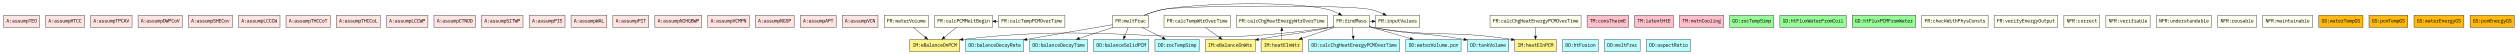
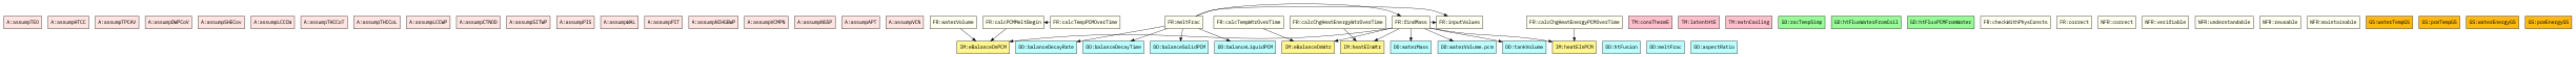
  digraph {
    fontname="IBM Plex Mono"
    node [color=black fillcolor=mistyrose fontname="IBM Plex Mono" shape=box style=filled]
    edge [fontname="IBM Plex Mono"]
    n1 [label="A:assumpTEO"]
    n2 [label="A:assumpHTCC"]
    n3 [label="A:assumpTPCAV"]
    n4 [label="A:assumpDWPCoV"]
    n5 [label="A:assumpSHECov"]
    n6 [label="A:assumpLCCCW"]
    n7 [label="A:assumpTHCCoT"]
    n8 [label="A:assumpTHCCoL"]
    n9 [label="A:assumpLCCWP"]
    n10 [label="A:assumpCTNOD"]
    n11 [label="A:assumpSITWP"]
    n12 [label="A:assumpPIS"]
    n13 [label="A:assumpWAL"]
    n14 [label="A:assumpPIT"]
    n15 [label="A:assumpNIHGBWP"]
    n16 [label="A:assumpVCMPN"]
    n17 [label="A:assumpNGSP"]
    n18 [label="A:assumpAPT"]
    n19 [label="A:assumpVCN"]
-   n20 [fillcolor=paleturquoise1 label="DD:calcChgHeatEnergyPCMOverTime"]
+   n20 [fillcolor=paleturquoise1 label="DD:waterMass"]
    n21 [fillcolor=paleturquoise1 label="DD:waterVolume.pcm"]
    n22 [fillcolor=paleturquoise1 label="DD:tankVolume"]
    n23 [fillcolor=paleturquoise1 label="DD:balanceDecayRate"]
    n24 [fillcolor=paleturquoise1 label="DD:balanceDecayTime"]
    n25 [fillcolor=paleturquoise1 label="DD:balanceSolidPCM"]
-   n26 [fillcolor=paleturquoise1 label="DD:rocTempSimp"]
+   n26 [fillcolor=paleturquoise1 label="DD:balanceLiquidPCM"]
    n27 [fillcolor=paleturquoise1 label="DD:htFusion"]
    n28 [fillcolor=paleturquoise1 label="DD:meltFrac"]
    n29 [fillcolor=paleturquoise1 label="DD:aspectRatio"]
    n30 [fillcolor=pink label="TM:consThermE"]
    n31 [fillcolor=pink label="TM:latentHtE"]
    n32 [fillcolor=pink label="TM:nwtnCooling"]
    n33 [fillcolor=palegreen label="GD:rocTempSimp"]
    n34 [fillcolor=palegreen label="GD:htFluxWaterFromCoil"]
    n35 [fillcolor=palegreen label="GD:htFluxPCMFromWater"]
    n36 [fillcolor=khaki1 label="IM:eBalanceOnWtr"]
    n37 [fillcolor=khaki1 label="IM:eBalanceOnPCM"]
    n38 [fillcolor=khaki1 label="IM:heatEInWtr"]
    n39 [fillcolor=khaki1 label="IM:heatEInPCM"]
    n40 [fillcolor=ivory label="FR:findMass"]
    n41 [fillcolor=ivory label="FR:inputValues"]
    n42 [fillcolor=ivory label="FR:meltFrac"]
    n43 [fillcolor=ivory label="FR:calcTempWtrOverTime"]
    n44 [fillcolor=ivory label="FR:calcTempPCMOverTime"]
    n45 [fillcolor=ivory label="FR:calcChgHeatEnergyWtrOverTime"]
    n46 [fillcolor=ivory label="FR:calcChgHeatEnergyPCMOverTime"]
    n47 [fillcolor=ivory label="FR:calcPCMMeltBegin"]
    n48 [fillcolor=ivory label="FR:waterVolume"]
    n49 [fillcolor=ivory label="FR:checkWithPhysConsts"]
-   n50 [fillcolor=ivory label="FR:verifyEnergyOutput"]
+   n50 [fillcolor=ivory label="FR:correct"]
    n51 [fillcolor=ivory label="NFR:correct"]
    n52 [fillcolor=ivory label="NFR:verifiable"]
    n53 [fillcolor=ivory label="NFR:understandable"]
    n54 [fillcolor=ivory label="NFR:reusable"]
    n55 [fillcolor=ivory label="NFR:maintainable"]
    n56 [fillcolor=darkgoldenrod1 label="GS:waterTempGS"]
    n57 [fillcolor=darkgoldenrod1 label="GS:pcmTempGS"]
    n58 [fillcolor=darkgoldenrod1 label="GS:waterEnergyGS"]
    n59 [fillcolor=darkgoldenrod1 label="GS:pcmEnergyGS"]
    subgraph sub_1 {
      rank=same
      n1
      n2
      n3
      n4
      n5
      n6
      n7
      n8
      n9
      n10
      n11
      n12
      n13
      n14
      n15
      n16
      n17
      n18
      n19
    }
    subgraph sub_2 {
      rank=same
      n20
      n21
      n22
      n23
      n24
      n25
      n26
      n27
      n28
      n29
    }
    subgraph sub_3 {
      rank=same
      n30
      n31
      n32
    }
    subgraph sub_4 {
      rank=same
      n33
      n34
      n35
    }
    subgraph sub_5 {
      rank=same
      n36
      n37
      n38
      n39
    }
    subgraph sub_6 {
      rank=same
      n40
      n41
      n42
      n43
      n44
      n45
      n46
      n47
      n48
      n49
      n50
      n51
      n52
      n53
      n54
      n55
    }
    subgraph sub_7 {
      rank=same
      n56
      n57
      n58
      n59
    }
    n40 -> n20
    n40 -> n21
    n40 -> n22
    n40 -> n36
    n40 -> n37
    n40 -> n38
    n40 -> n39
    n40 -> n41
    n42 -> n23
    n42 -> n24
    n42 -> n25
    n42 -> n26
    n42 -> n40
    n42 -> n41
    n43 -> n36
    n44 -> n47
-   n38 -> n45
+   n45 -> n38
    n46 -> n39
    n47 -> n37
    n48 -> n37
  }
